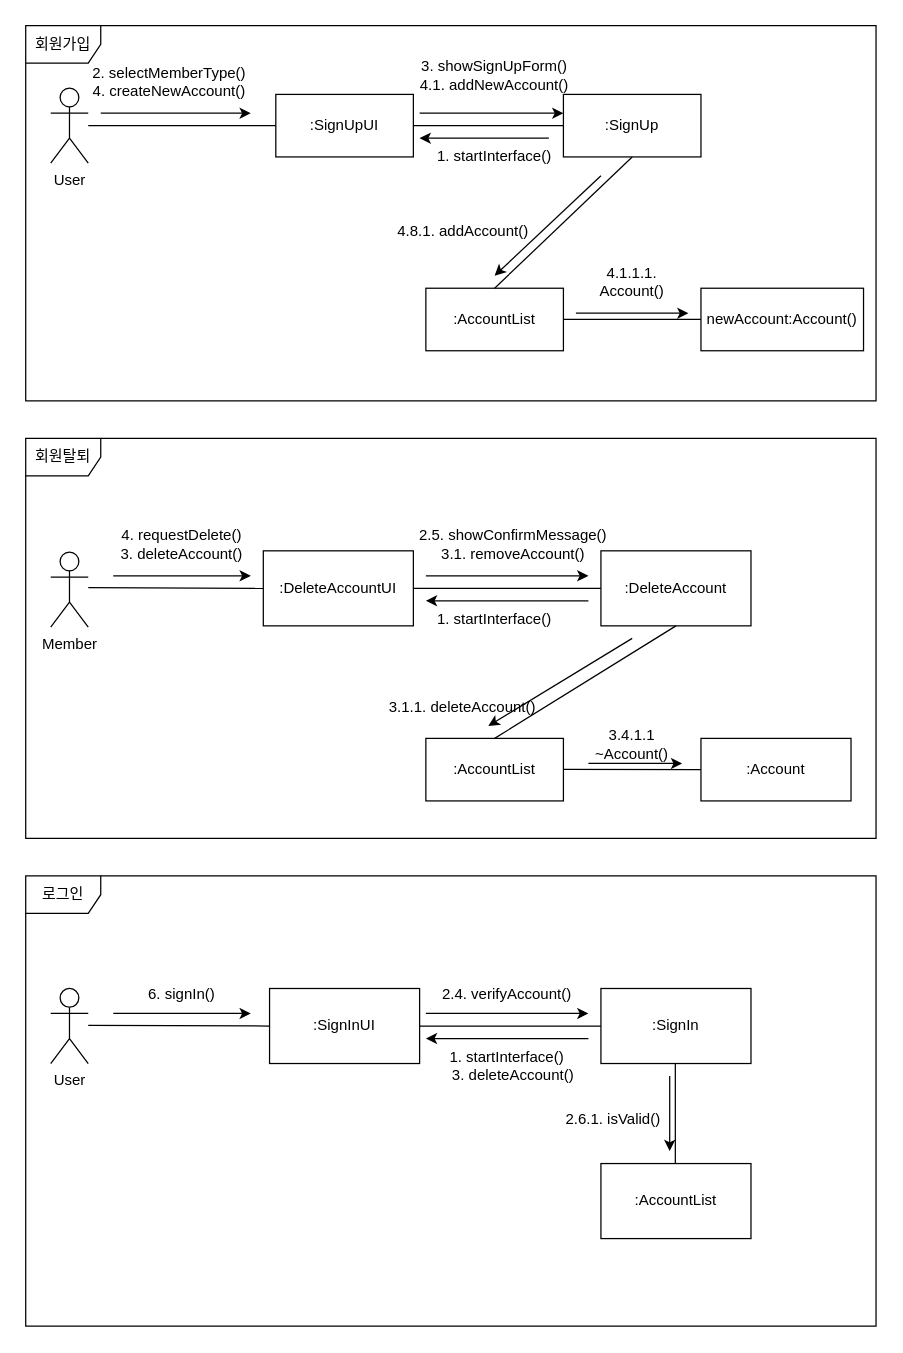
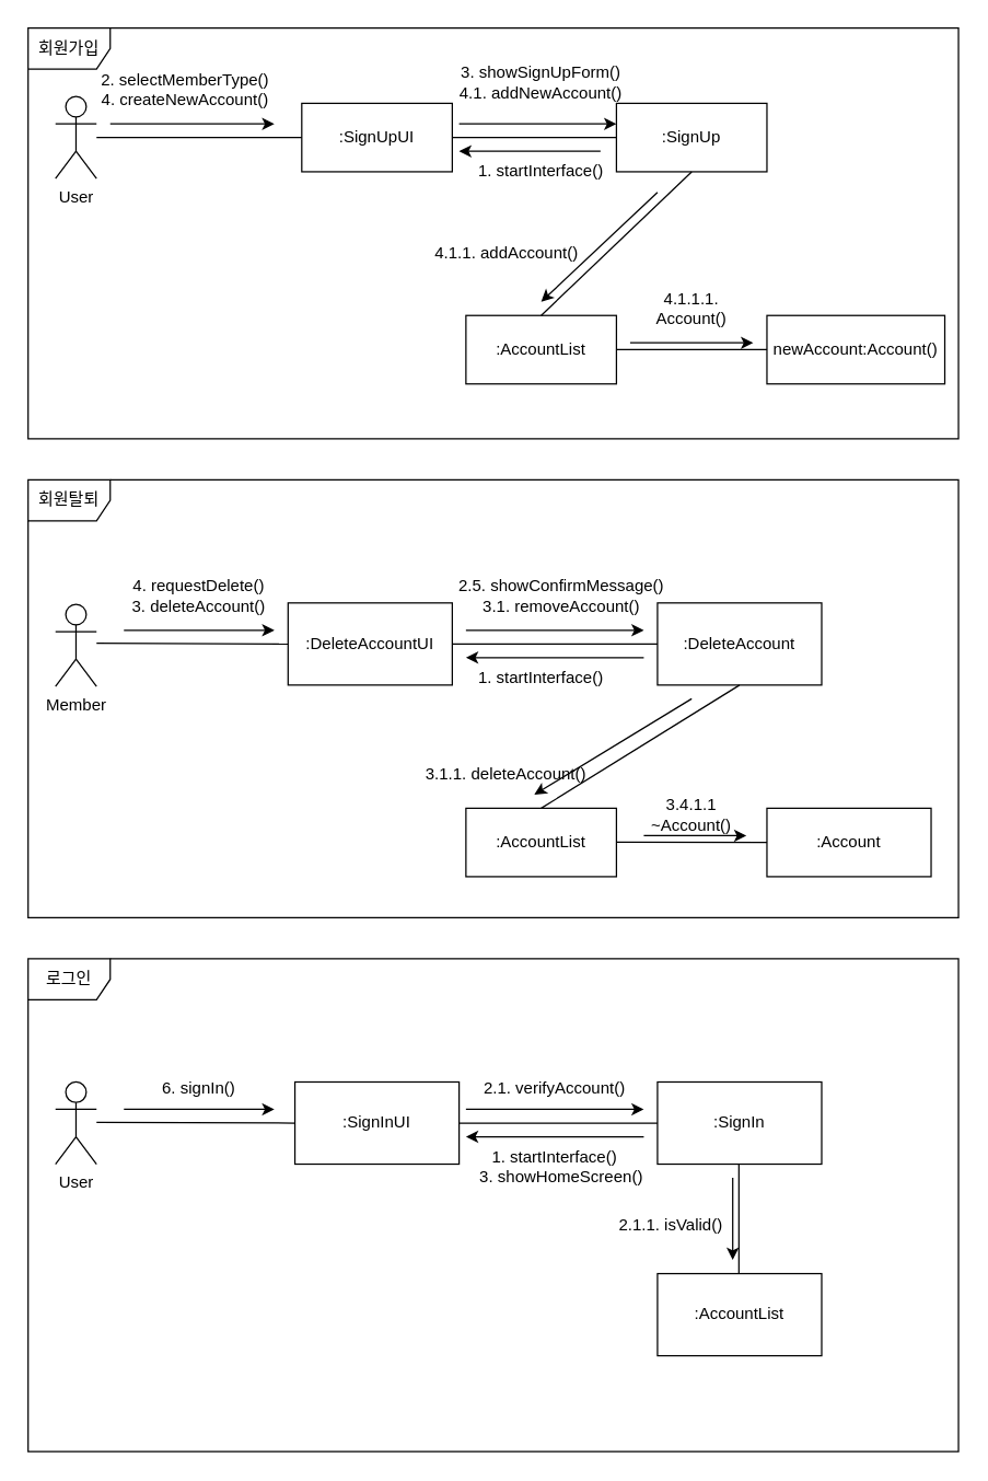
  <mxCell id="0" />
  <mxCell id="1" parent="0" />
  <mxCell id="2" value="User" style="shape=umlActor;verticalLabelPosition=bottom;verticalAlign=top;html=1;outlineConnect=0;" parent="1" vertex="1"><mxGeometry x="40" y="790" width="30" height="60" as="geometry" /></mxCell>
  <mxCell id="3" value=":SignInUI" style="rounded=0;whiteSpace=wrap;html=1;" parent="1" vertex="1"><mxGeometry x="215" y="790" width="120" height="60" as="geometry" /></mxCell>
  <mxCell id="4" value=":SignIn" style="rounded=0;whiteSpace=wrap;html=1;" parent="1" vertex="1"><mxGeometry x="480" y="790" width="120" height="60" as="geometry" /></mxCell>
  <mxCell id="5" value="" style="endArrow=none;html=1;rounded=0;entryX=0;entryY=0.5;entryDx=0;entryDy=0;" parent="1" target="3" edge="1"><mxGeometry width="50" height="50" relative="1" as="geometry"><mxPoint x="70" y="819.5" as="sourcePoint" /><mxPoint x="230" y="810" as="targetPoint" /></mxGeometry></mxCell>
  <mxCell id="6" value="" style="endArrow=none;html=1;rounded=0;entryX=0;entryY=0.5;entryDx=0;entryDy=0;exitX=1;exitY=0.5;exitDx=0;exitDy=0;" parent="1" source="3" target="4" edge="1"><mxGeometry width="50" height="50" relative="1" as="geometry"><mxPoint x="360" y="819.5" as="sourcePoint" /><mxPoint x="530" y="820" as="targetPoint" /></mxGeometry></mxCell>
  <mxCell id="7" value="" style="endArrow=classic;html=1;rounded=0;" parent="1" edge="1"><mxGeometry width="50" height="50" relative="1" as="geometry"><mxPoint x="90" y="810" as="sourcePoint" /><mxPoint x="200" y="810" as="targetPoint" /></mxGeometry></mxCell>
  <mxCell id="8" value="" style="endArrow=classic;html=1;rounded=0;" parent="1" edge="1"><mxGeometry width="50" height="50" relative="1" as="geometry"><mxPoint x="340" y="810" as="sourcePoint" /><mxPoint x="470" y="810" as="targetPoint" /></mxGeometry></mxCell>
  <mxCell id="9" value="" style="endArrow=classic;html=1;rounded=0;" parent="1" edge="1"><mxGeometry width="50" height="50" relative="1" as="geometry"><mxPoint x="470" y="830" as="sourcePoint" /><mxPoint x="340" y="830" as="targetPoint" /></mxGeometry></mxCell>
  <mxCell id="10" value="로그인" style="shape=umlFrame;whiteSpace=wrap;html=1;pointerEvents=0;" parent="1" vertex="1"><mxGeometry x="20" y="700" width="680" height="360" as="geometry" /></mxCell>
  <mxCell id="11" value="User" style="shape=umlActor;verticalLabelPosition=bottom;verticalAlign=top;html=1;" parent="1" vertex="1"><mxGeometry x="40" y="70" width="30" height="60" as="geometry" /></mxCell>
  <mxCell id="12" value=":SignUpUI" style="html=1;whiteSpace=wrap;" parent="1" vertex="1"><mxGeometry x="220" y="75" width="110" height="50" as="geometry" /></mxCell>
  <mxCell id="13" value=":SignUp" style="html=1;whiteSpace=wrap;" parent="1" vertex="1"><mxGeometry x="450" y="75" width="110" height="50" as="geometry" /></mxCell>
  <mxCell id="14" value="newAccount:Account()" style="html=1;whiteSpace=wrap;" parent="1" vertex="1"><mxGeometry x="560" y="230" width="130" height="50" as="geometry" /></mxCell>
  <mxCell id="15" value="" style="endArrow=none;html=1;rounded=0;entryX=0;entryY=0.5;entryDx=0;entryDy=0;" parent="1" target="12" edge="1"><mxGeometry width="50" height="50" relative="1" as="geometry"><mxPoint x="70" y="100" as="sourcePoint" /><mxPoint x="120" y="50" as="targetPoint" /></mxGeometry></mxCell>
  <mxCell id="16" value="" style="endArrow=none;html=1;rounded=0;entryX=0;entryY=0.5;entryDx=0;entryDy=0;" parent="1" target="13" edge="1"><mxGeometry width="50" height="50" relative="1" as="geometry"><mxPoint x="330" y="100" as="sourcePoint" /><mxPoint x="380" y="50" as="targetPoint" /></mxGeometry></mxCell>
  <mxCell id="17" value="" style="endArrow=classic;html=1;rounded=0;" parent="1" edge="1"><mxGeometry width="50" height="50" relative="1" as="geometry"><mxPoint x="80" y="90" as="sourcePoint" /><mxPoint x="200" y="90" as="targetPoint" /></mxGeometry></mxCell>
  <mxCell id="18" value="" style="endArrow=classic;html=1;rounded=0;" parent="1" edge="1"><mxGeometry width="50" height="50" relative="1" as="geometry"><mxPoint x="335" y="90" as="sourcePoint" /><mxPoint x="450" y="90" as="targetPoint" /></mxGeometry></mxCell>
  <mxCell id="19" value="2. selectMemberType()&lt;br&gt;4. createNewAccount()" style="text;html=1;strokeColor=none;fillColor=none;align=center;verticalAlign=middle;whiteSpace=wrap;rounded=0;" parent="1" vertex="1"><mxGeometry x="70" y="50" width="130" height="30" as="geometry" /></mxCell>
  <mxCell id="20" value="3. showSignUpForm()&lt;br&gt;4.1. addNewAccount()" style="text;html=1;strokeColor=none;fillColor=none;align=center;verticalAlign=middle;whiteSpace=wrap;rounded=0;" parent="1" vertex="1"><mxGeometry x="305" y="45" width="180" height="30" as="geometry" /></mxCell>
  <mxCell id="21" value="4.1.1.1. Account()" style="text;html=1;strokeColor=none;fillColor=none;align=center;verticalAlign=middle;whiteSpace=wrap;rounded=0;" parent="1" vertex="1"><mxGeometry x="475" y="210" width="60" height="30" as="geometry" /></mxCell>
  <mxCell id="22" value="회원가입" style="shape=umlFrame;whiteSpace=wrap;html=1;pointerEvents=0;" parent="1" vertex="1"><mxGeometry x="20" y="20" width="680" height="300" as="geometry" /></mxCell>
  <mxCell id="23" value="Member" style="shape=umlActor;verticalLabelPosition=bottom;verticalAlign=top;html=1;outlineConnect=0;" parent="1" vertex="1"><mxGeometry x="40" y="441" width="30" height="60" as="geometry" /></mxCell>
  <mxCell id="24" value=":DeleteAccountUI" style="rounded=0;whiteSpace=wrap;html=1;" parent="1" vertex="1"><mxGeometry x="210" y="440" width="120" height="60" as="geometry" /></mxCell>
  <mxCell id="25" value=":DeleteAccount" style="rounded=0;whiteSpace=wrap;html=1;" parent="1" vertex="1"><mxGeometry x="480" y="440" width="120" height="60" as="geometry" /></mxCell>
  <mxCell id="26" value=":Account" style="rounded=0;whiteSpace=wrap;html=1;" parent="1" vertex="1"><mxGeometry x="560" y="590" width="120" height="50" as="geometry" /></mxCell>
  <mxCell id="27" value="" style="endArrow=none;html=1;rounded=0;entryX=0;entryY=0.5;entryDx=0;entryDy=0;" parent="1" target="24" edge="1"><mxGeometry width="50" height="50" relative="1" as="geometry"><mxPoint x="70" y="469.5" as="sourcePoint" /><mxPoint x="230" y="460" as="targetPoint" /></mxGeometry></mxCell>
  <mxCell id="28" value="" style="endArrow=none;html=1;rounded=0;entryX=0;entryY=0.5;entryDx=0;entryDy=0;exitX=1;exitY=0.5;exitDx=0;exitDy=0;" parent="1" source="24" target="25" edge="1"><mxGeometry width="50" height="50" relative="1" as="geometry"><mxPoint x="360" y="469.5" as="sourcePoint" /><mxPoint x="530" y="470" as="targetPoint" /></mxGeometry></mxCell>
  <mxCell id="29" value="" style="endArrow=classic;html=1;rounded=0;" parent="1" edge="1"><mxGeometry width="50" height="50" relative="1" as="geometry"><mxPoint x="90" y="460" as="sourcePoint" /><mxPoint x="200" y="460" as="targetPoint" /></mxGeometry></mxCell>
  <mxCell id="30" value="" style="endArrow=classic;html=1;rounded=0;" parent="1" edge="1"><mxGeometry width="50" height="50" relative="1" as="geometry"><mxPoint x="340" y="460" as="sourcePoint" /><mxPoint x="470" y="460" as="targetPoint" /></mxGeometry></mxCell>
  <mxCell id="31" value="" style="endArrow=classic;html=1;rounded=0;" parent="1" edge="1"><mxGeometry width="50" height="50" relative="1" as="geometry"><mxPoint x="470" y="480" as="sourcePoint" /><mxPoint x="340" y="480" as="targetPoint" /></mxGeometry></mxCell>
  <mxCell id="32" value="" style="endArrow=classic;html=1;rounded=0;" parent="1" edge="1"><mxGeometry width="50" height="50" relative="1" as="geometry"><mxPoint x="470" y="610" as="sourcePoint" /><mxPoint x="545" y="610" as="targetPoint" /></mxGeometry></mxCell>
  <mxCell id="33" value="회원탈퇴" style="shape=umlFrame;whiteSpace=wrap;html=1;pointerEvents=0;" parent="1" vertex="1"><mxGeometry x="20" y="350" width="680" height="320" as="geometry" /></mxCell>
  <mxCell id="34" value="4. requestDelete()&lt;br&gt;3. deleteAccount()" style="text;html=1;strokeColor=none;fillColor=none;align=center;verticalAlign=middle;whiteSpace=wrap;rounded=0;" parent="1" vertex="1"><mxGeometry x="80" y="420" width="130" height="30" as="geometry" /></mxCell>
  <mxCell id="35" value="2.5. showConfirmMessage()&lt;br&gt;3.1. removeAccount()" style="text;html=1;strokeColor=none;fillColor=none;align=center;verticalAlign=middle;whiteSpace=wrap;rounded=0;" parent="1" vertex="1"><mxGeometry x="330" y="420" width="160" height="30" as="geometry" /></mxCell>
  <mxCell id="36" value="3.4.1.1 ~Account()" style="text;html=1;strokeColor=none;fillColor=none;align=center;verticalAlign=middle;whiteSpace=wrap;rounded=0;" parent="1" vertex="1"><mxGeometry x="455" y="580" width="100" height="30" as="geometry" /></mxCell>
  <mxCell id="37" value="6. signIn()" style="text;html=1;strokeColor=none;fillColor=none;align=center;verticalAlign=middle;whiteSpace=wrap;rounded=0;" parent="1" vertex="1"><mxGeometry x="100" y="780" width="90" height="30" as="geometry" /></mxCell>
- <mxCell id="38" value="2.4. verifyAccount()" style="text;html=1;strokeColor=none;fillColor=none;align=center;verticalAlign=middle;whiteSpace=wrap;rounded=0;" parent="1" vertex="1"><mxGeometry x="330" y="780" width="150" height="30" as="geometry" /></mxCell>
- <mxCell id="39" value="3. deleteAccount()" style="text;html=1;strokeColor=none;fillColor=none;align=center;verticalAlign=middle;whiteSpace=wrap;rounded=0;" parent="1" vertex="1"><mxGeometry x="335" y="850" width="150" height="20" as="geometry" /></mxCell>
+ <mxCell id="38" value="2.1. verifyAccount()" style="text;html=1;strokeColor=none;fillColor=none;align=center;verticalAlign=middle;whiteSpace=wrap;rounded=0;" parent="1" vertex="1"><mxGeometry x="330" y="780" width="150" height="30" as="geometry" /></mxCell>
+ <mxCell id="39" value="3. showHomeScreen()" style="text;html=1;strokeColor=none;fillColor=none;align=center;verticalAlign=middle;whiteSpace=wrap;rounded=0;" parent="1" vertex="1"><mxGeometry x="335" y="850" width="150" height="20" as="geometry" /></mxCell>
  <mxCell id="40" value="1. startInterface()" style="text;html=1;strokeColor=none;fillColor=none;align=center;verticalAlign=middle;whiteSpace=wrap;rounded=0;" parent="1" vertex="1"><mxGeometry x="330" y="830" width="150" height="30" as="geometry" /></mxCell>
  <mxCell id="41" value="" style="endArrow=classic;html=1;rounded=0;exitX=0.789;exitY=-0.003;exitDx=0;exitDy=0;exitPerimeter=0;" parent="1" source="43" edge="1"><mxGeometry width="50" height="50" relative="1" as="geometry"><mxPoint x="460" y="110" as="sourcePoint" /><mxPoint x="335" y="110" as="targetPoint" /></mxGeometry></mxCell>
  <mxCell id="42" value="1. startInterface()" style="text;html=1;strokeColor=none;fillColor=none;align=center;verticalAlign=middle;whiteSpace=wrap;rounded=0;" parent="1" vertex="1"><mxGeometry x="320" y="480" width="150" height="30" as="geometry" /></mxCell>
  <mxCell id="43" value="1. startInterface()" style="text;html=1;strokeColor=none;fillColor=none;align=center;verticalAlign=middle;whiteSpace=wrap;rounded=0;" parent="1" vertex="1"><mxGeometry x="320" y="110" width="150" height="30" as="geometry" /></mxCell>
  <mxCell id="44" value=":AccountList" style="rounded=0;whiteSpace=wrap;html=1;" parent="1" vertex="1"><mxGeometry x="480" y="930" width="120" height="60" as="geometry" /></mxCell>
  <mxCell id="45" value="" style="endArrow=none;html=1;rounded=0;entryX=0.5;entryY=1;entryDx=0;entryDy=0;" parent="1" edge="1"><mxGeometry width="50" height="50" relative="1" as="geometry"><mxPoint x="539.5" y="930" as="sourcePoint" /><mxPoint x="539.5" y="850" as="targetPoint" /></mxGeometry></mxCell>
- <mxCell id="46" value="2.6.1. isValid()" style="text;html=1;strokeColor=none;fillColor=none;align=center;verticalAlign=middle;whiteSpace=wrap;rounded=0;" parent="1" vertex="1"><mxGeometry x="390" y="880" width="200" height="30" as="geometry" /></mxCell>
+ <mxCell id="46" value="2.1.1. isValid()" style="text;html=1;strokeColor=none;fillColor=none;align=center;verticalAlign=middle;whiteSpace=wrap;rounded=0;" parent="1" vertex="1"><mxGeometry x="390" y="880" width="200" height="30" as="geometry" /></mxCell>
  <mxCell id="47" value="" style="endArrow=classic;html=1;rounded=0;" parent="1" edge="1"><mxGeometry width="50" height="50" relative="1" as="geometry"><mxPoint x="535" y="860" as="sourcePoint" /><mxPoint x="535" y="920" as="targetPoint" /></mxGeometry></mxCell>
  <mxCell id="48" value=":AccountList" style="html=1;whiteSpace=wrap;" parent="1" vertex="1"><mxGeometry x="340" y="230" width="110" height="50" as="geometry" /></mxCell>
  <mxCell id="49" value="" style="endArrow=classic;html=1;rounded=0;" edge="1" parent="1"><mxGeometry width="50" height="50" relative="1" as="geometry"><mxPoint x="480" y="140" as="sourcePoint" /><mxPoint x="395" y="220" as="targetPoint" /></mxGeometry></mxCell>
  <mxCell id="50" value="" style="endArrow=none;html=1;rounded=0;exitX=0.5;exitY=0;exitDx=0;exitDy=0;" edge="1" parent="1" source="48"><mxGeometry width="50" height="50" relative="1" as="geometry"><mxPoint x="455" y="175" as="sourcePoint" /><mxPoint x="505" y="125" as="targetPoint" /></mxGeometry></mxCell>
- <mxCell id="51" value="4.8.1. addAccount()" style="text;html=1;strokeColor=none;fillColor=none;align=center;verticalAlign=middle;whiteSpace=wrap;rounded=0;" vertex="1" parent="1"><mxGeometry x="310" y="170" width="120" height="30" as="geometry" /></mxCell>
+ <mxCell id="51" value="4.1.1. addAccount()" style="text;html=1;strokeColor=none;fillColor=none;align=center;verticalAlign=middle;whiteSpace=wrap;rounded=0;" vertex="1" parent="1"><mxGeometry x="310" y="170" width="120" height="30" as="geometry" /></mxCell>
  <mxCell id="52" value=":AccountList" style="html=1;whiteSpace=wrap;" vertex="1" parent="1"><mxGeometry x="340" y="590" width="110" height="50" as="geometry" /></mxCell>
  <mxCell id="53" value="" style="endArrow=none;html=1;rounded=0;exitX=0.5;exitY=0;exitDx=0;exitDy=0;" edge="1" parent="1" source="52"><mxGeometry width="50" height="50" relative="1" as="geometry"><mxPoint x="390" y="605" as="sourcePoint" /><mxPoint x="540" y="500" as="targetPoint" /></mxGeometry></mxCell>
  <mxCell id="54" value="" style="endArrow=classic;html=1;rounded=0;" edge="1" parent="1"><mxGeometry width="50" height="50" relative="1" as="geometry"><mxPoint x="505" y="510" as="sourcePoint" /><mxPoint x="390" y="580" as="targetPoint" /></mxGeometry></mxCell>
  <mxCell id="55" value="3.1.1. deleteAccount()" style="text;html=1;strokeColor=none;fillColor=none;align=center;verticalAlign=middle;whiteSpace=wrap;rounded=0;" vertex="1" parent="1"><mxGeometry x="307" y="550" width="125" height="30" as="geometry" /></mxCell>
  <mxCell id="56" value="" style="endArrow=classic;html=1;rounded=0;exitX=1;exitY=0.5;exitDx=0;exitDy=0;" edge="1" parent="1"><mxGeometry width="50" height="50" relative="1" as="geometry"><mxPoint x="460" y="250" as="sourcePoint" /><mxPoint x="550" y="250" as="targetPoint" /></mxGeometry></mxCell>
  <mxCell id="57" value="" style="endArrow=none;html=1;rounded=0;exitX=1;exitY=0.5;exitDx=0;exitDy=0;entryX=0;entryY=0.5;entryDx=0;entryDy=0;" edge="1" parent="1" source="48" target="14"><mxGeometry width="50" height="50" relative="1" as="geometry"><mxPoint x="510" y="310" as="sourcePoint" /><mxPoint x="560" y="260" as="targetPoint" /></mxGeometry></mxCell>
  <mxCell id="58" value="" style="endArrow=none;html=1;rounded=0;exitX=1;exitY=0.5;exitDx=0;exitDy=0;entryX=0;entryY=0.5;entryDx=0;entryDy=0;" edge="1" parent="1" target="26"><mxGeometry width="50" height="50" relative="1" as="geometry"><mxPoint x="450" y="614.7" as="sourcePoint" /><mxPoint x="545" y="614.99" as="targetPoint" /></mxGeometry></mxCell>
